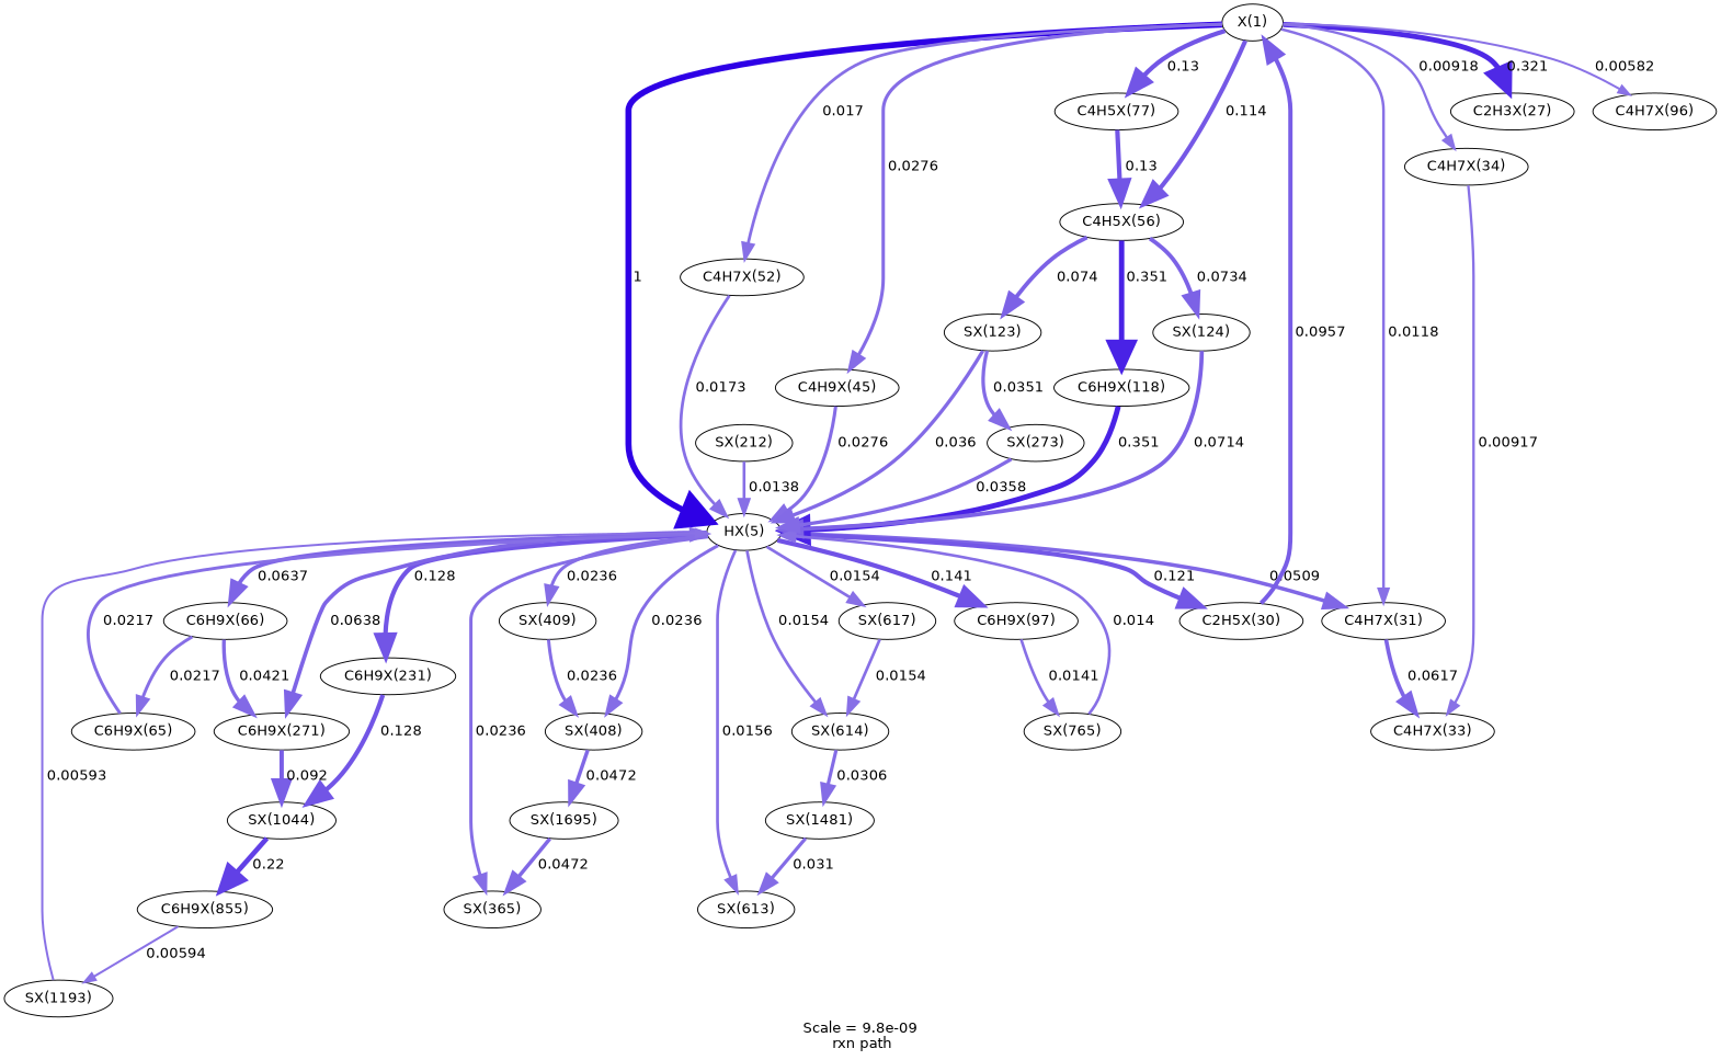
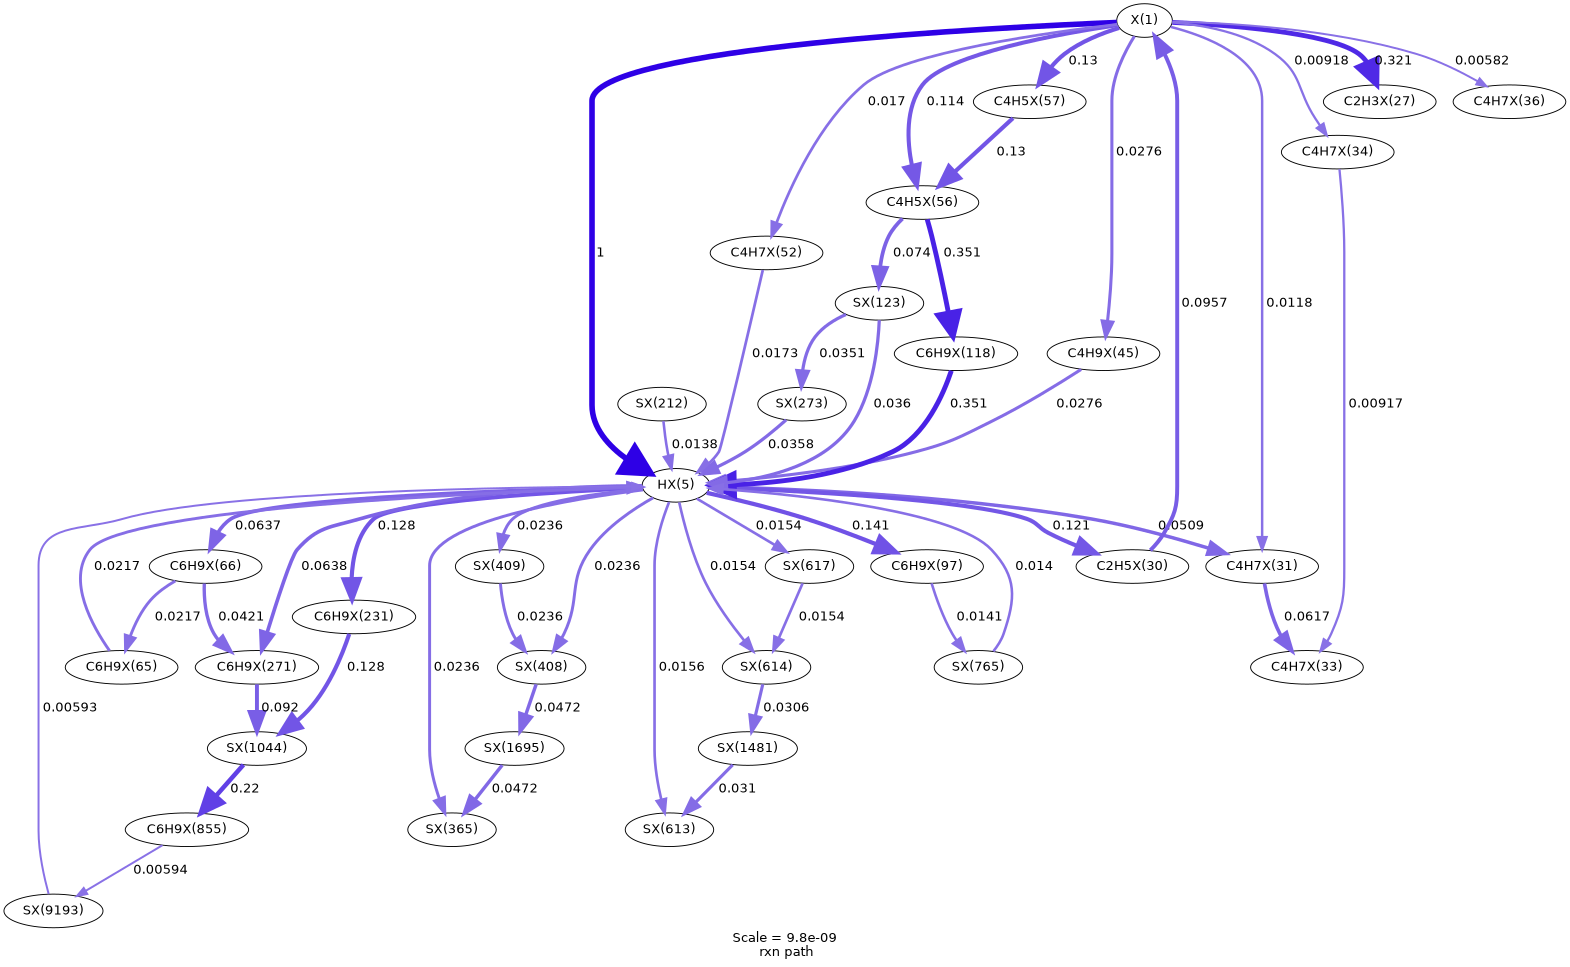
  digraph {
    fontname=Helvetica
    label="Scale = 9.8e-09\l rxn path"
    node [fontname=Helvetica]
    edge [arrowsize=1.59 color="0.7, 0.524, 0.9" fontname=Helvetica style="setlinewidth(3.17)"]
    n1 [label="X(1)"]
    n2 [label="HX(5)"]
    n3 [label="C2H3X(27)"]
-   n4 [label="C4H5X(77)"]
+   n4 [label="C4H5X(57)"]
    n5 [label="C4H5X(56)"]
    n6 [label="C4H7X(52)"]
    n7 [label="C4H7X(31)"]
    n8 [label="C4H7X(34)"]
    n9 [label="C4H9X(45)"]
-   n10 [label="C4H7X(96)"]
+   n10 [label="C4H7X(36)"]
    n11 [label="C2H5X(30)"]
    n12 [label="C6H9X(97)"]
    n13 [label="C6H9X(231)"]
    n14 [label="C6H9X(271)"]
    n15 [label="C6H9X(66)"]
    n16 [label="SX(365)"]
    n17 [label="SX(408)"]
    n18 [label="SX(409)"]
    n19 [label="SX(613)"]
    n20 [label="SX(614)"]
    n21 [label="SX(617)"]
    n22 [label="C6H9X(118)"]
-   n23 [label="SX(124)"]
    n24 [label="SX(123)"]
    n25 [label="C4H7X(33)"]
    n26 [label="SX(765)"]
    n27 [label="SX(1044)"]
    n28 [label="C6H9X(65)"]
    n29 [label="SX(1695)"]
    n30 [label="SX(1481)"]
    n31 [label="SX(273)"]
    n32 [label="SX(212)"]
    n33 [label="C6H9X(855)"]
-   n34 [label="SX(1193)"]
+   n34 [label="SX(9193)"]
    n1 -> n2 [arrowsize=3 color="0.7, 1.5, 0.9" label=" 1" style="setlinewidth(6)"]
    n1 -> n3 [arrowsize=2.57 color="0.7, 0.821, 0.9" label=" 0.321" style="setlinewidth(5.14)"]
    n1 -> n4 [arrowsize=2.23 color="0.7, 0.63, 0.9" label=" 0.13" style="setlinewidth(4.46)"]
    n1 -> n5 [arrowsize=2.18 color="0.7, 0.614, 0.9" label=" 0.114" style="setlinewidth(4.36)"]
    n1 -> n6 [arrowsize=1.46 color="0.7, 0.517, 0.9" label=" 0.017" style="setlinewidth(2.93)"]
    n1 -> n7 [arrowsize=1.32 color="0.7, 0.512, 0.9" label=" 0.0118" style="setlinewidth(2.65)"]
    n1 -> n8 [arrowsize=1.23 color="0.7, 0.509, 0.9" label=" 0.00918" style="setlinewidth(2.46)"]
    n1 -> n9 [arrowsize=1.64 color="0.7, 0.528, 0.9" label=" 0.0276" style="setlinewidth(3.29)"]
    n1 -> n10 [arrowsize=1.06 color="0.7, 0.506, 0.9" label=" 0.00582" style="setlinewidth(2.11)"]
    n2 -> n7 [arrowsize=1.88 color="0.7, 0.551, 0.9" label=" 0.0509" style="setlinewidth(3.75)"]
    n2 -> n11 [arrowsize=2.2 color="0.7, 0.621, 0.9" label=" 0.121" style="setlinewidth(4.41)"]
    n2 -> n12 [arrowsize=2.26 color="0.7, 0.641, 0.9" label=" 0.141" style="setlinewidth(4.52)"]
    n2 -> n13 [arrowsize=2.22 color="0.7, 0.628, 0.9" label=" 0.128" style="setlinewidth(4.45)"]
    n2 -> n14 [arrowsize=1.96 color="0.7, 0.564, 0.9" label=" 0.0638" style="setlinewidth(3.92)"]
    n2 -> n15 [arrowsize=1.96 color="0.7, 0.564, 0.9" label=" 0.0637" style="setlinewidth(3.92)"]
    n2 -> n16 [label=" 0.0236"]
    n2 -> n17 [label=" 0.0236"]
    n2 -> n18 [label=" 0.0236"]
    n2 -> n19 [arrowsize=1.43 color="0.7, 0.516, 0.9" label=" 0.0156" style="setlinewidth(2.86)"]
    n2 -> n20 [arrowsize=1.42 color="0.7, 0.515, 0.9" label=" 0.0154" style="setlinewidth(2.85)"]
    n2 -> n21 [arrowsize=1.42 color="0.7, 0.515, 0.9" label=" 0.0154" style="setlinewidth(2.85)"]
    n4 -> n5 [arrowsize=2.23 color="0.7, 0.63, 0.9" label=" 0.13" style="setlinewidth(4.46)"]
    n5 -> n22 [arrowsize=2.6 color="0.7, 0.851, 0.9" label=" 0.351" style="setlinewidth(5.21)"]
-   n5 -> n23 [arrowsize=2.01 color="0.7, 0.573, 0.9" label=" 0.0734" style="setlinewidth(4.03)"]
    n5 -> n24 [arrowsize=2.02 color="0.7, 0.574, 0.9" label=" 0.074" style="setlinewidth(4.03)"]
    n6 -> n2 [arrowsize=1.47 color="0.7, 0.517, 0.9" label=" 0.0173" style="setlinewidth(2.94)"]
    n7 -> n25 [arrowsize=1.95 color="0.7, 0.562, 0.9" label=" 0.0617" style="setlinewidth(3.9)"]
    n8 -> n25 [arrowsize=1.23 color="0.7, 0.509, 0.9" label=" 0.00917" style="setlinewidth(2.46)"]
    n9 -> n2 [arrowsize=1.64 color="0.7, 0.528, 0.9" label=" 0.0276" style="setlinewidth(3.29)"]
    n11 -> n1 [arrowsize=2.11 color="0.7, 0.596, 0.9" label=" 0.0957" style="setlinewidth(4.23)"]
    n12 -> n26 [arrowsize=1.39 color="0.7, 0.514, 0.9" label=" 0.0141" style="setlinewidth(2.78)"]
    n13 -> n27 [arrowsize=2.22 color="0.7, 0.628, 0.9" label=" 0.128" style="setlinewidth(4.45)"]
    n14 -> n27 [arrowsize=2.1 color="0.7, 0.592, 0.9" label=" 0.092" style="setlinewidth(4.2)"]
    n15 -> n14 [arrowsize=1.8 color="0.7, 0.542, 0.9" label=" 0.0421" style="setlinewidth(3.61)"]
    n15 -> n28 [arrowsize=1.55 color="0.7, 0.522, 0.9" label=" 0.0217" style="setlinewidth(3.11)"]
    n17 -> n29 [arrowsize=1.85 color="0.7, 0.547, 0.9" label=" 0.0472" style="setlinewidth(3.69)"]
    n18 -> n17 [label=" 0.0236"]
    n20 -> n30 [arrowsize=1.68 color="0.7, 0.531, 0.9" label=" 0.0306" style="setlinewidth(3.37)"]
    n21 -> n20 [arrowsize=1.42 color="0.7, 0.515, 0.9" label=" 0.0154" style="setlinewidth(2.85)"]
    n22 -> n2 [arrowsize=2.6 color="0.7, 0.851, 0.9" label=" 0.351" style="setlinewidth(5.21)"]
-   n23 -> n2 [arrowsize=2 color="0.7, 0.571, 0.9" label=" 0.0714" style="setlinewidth(4.01)"]
    n24 -> n2 [arrowsize=1.74 color="0.7, 0.536, 0.9" label=" 0.036" style="setlinewidth(3.49)"]
    n24 -> n31 [arrowsize=1.74 color="0.7, 0.535, 0.9" label=" 0.0351" style="setlinewidth(3.47)"]
    n26 -> n2 [arrowsize=1.39 color="0.7, 0.514, 0.9" label=" 0.014" style="setlinewidth(2.78)"]
    n27 -> n33 [arrowsize=2.43 color="0.7, 0.72, 0.9" label=" 0.22" style="setlinewidth(4.86)"]
    n28 -> n2 [arrowsize=1.55 color="0.7, 0.522, 0.9" label=" 0.0217" style="setlinewidth(3.11)"]
    n29 -> n16 [arrowsize=1.85 color="0.7, 0.547, 0.9" label=" 0.0472" style="setlinewidth(3.69)"]
    n30 -> n19 [arrowsize=1.69 color="0.7, 0.531, 0.9" label=" 0.031" style="setlinewidth(3.38)"]
    n31 -> n2 [arrowsize=1.74 color="0.7, 0.536, 0.9" label=" 0.0358" style="setlinewidth(3.49)"]
    n32 -> n2 [arrowsize=1.38 color="0.7, 0.514, 0.9" label=" 0.0138" style="setlinewidth(2.77)"]
    n33 -> n34 [arrowsize=1.07 color="0.7, 0.506, 0.9" label=" 0.00594" style="setlinewidth(2.13)"]
    n34 -> n2 [arrowsize=1.06 color="0.7, 0.506, 0.9" label=" 0.00593" style="setlinewidth(2.13)"]
  }
